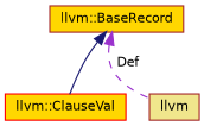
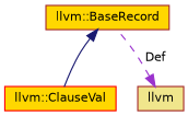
  digraph {
    node [color=brown fillcolor=gold fontname=Helvetica fontsize=10 shape=record style=filled]
    edge [dir=back fontname=Helvetica fontsize=10 labelfontname=Helvetica labelfontsize=10]
    n1 [color=red fontcolor=black height=0.2 label="llvm::ClauseVal" width=0.4]
    n2 [height=0.2 label="llvm::BaseRecord" width=0.4]
    n3 [fillcolor=khaki height=0.2 label=llvm width=0.4]
    n2 -> n1 [color=midnightblue style=solid]
-   n2 -> n3 [color=darkorchid3 label=" Def" style=dashed]
+   n3 -> n2 [color=darkorchid3 label=" Def" style=dashed]
  }
